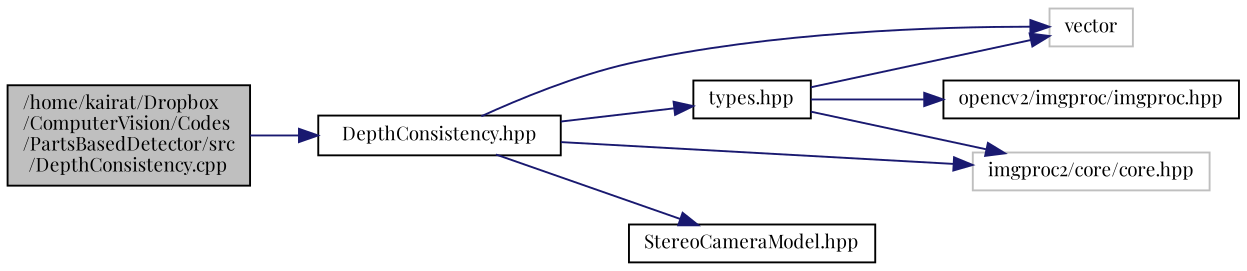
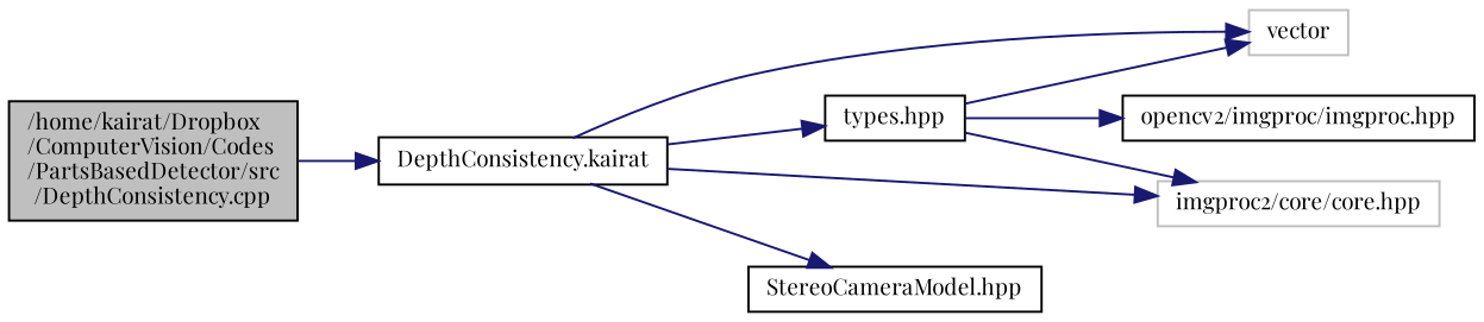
  digraph {
    fontname="Playfair Display"
    rankdir=LR
    node [color=black fillcolor=white fontname="Playfair Display" fontsize=10 shape=record style=filled]
    edge [color=midnightblue fontname="Playfair Display" fontsize=10 labelfontname=Helvetica labelfontsize=10 style=solid]
    n1 [fillcolor=grey75 fontcolor=black height=0.2 label="/home/kairat/Dropbox\l/ComputerVision/Codes\l/PartsBasedDetector/src\l/DepthConsistency.cpp" width=0.4]
-   n2 [height=0.2 label="DepthConsistency.hpp" width=0.4]
+   n2 [height=0.2 label="DepthConsistency.kairat" width=0.4]
    n3 [color=grey75 height=0.2 label=vector width=0.4]
    n4 [color=grey75 height=0.2 label="imgproc2/core/core.hpp" width=0.4]
    n5 [height=0.2 label="StereoCameraModel.hpp" width=0.4]
    n6 [height=0.2 label="types.hpp" width=0.4]
    n7 [height=0.2 label="opencv2/imgproc/imgproc.hpp" width=0.4]
    n1 -> n2
    n2 -> n3
    n2 -> n4
    n2 -> n5
    n2 -> n6
    n6 -> n3
    n6 -> n4
    n6 -> n7
  }
